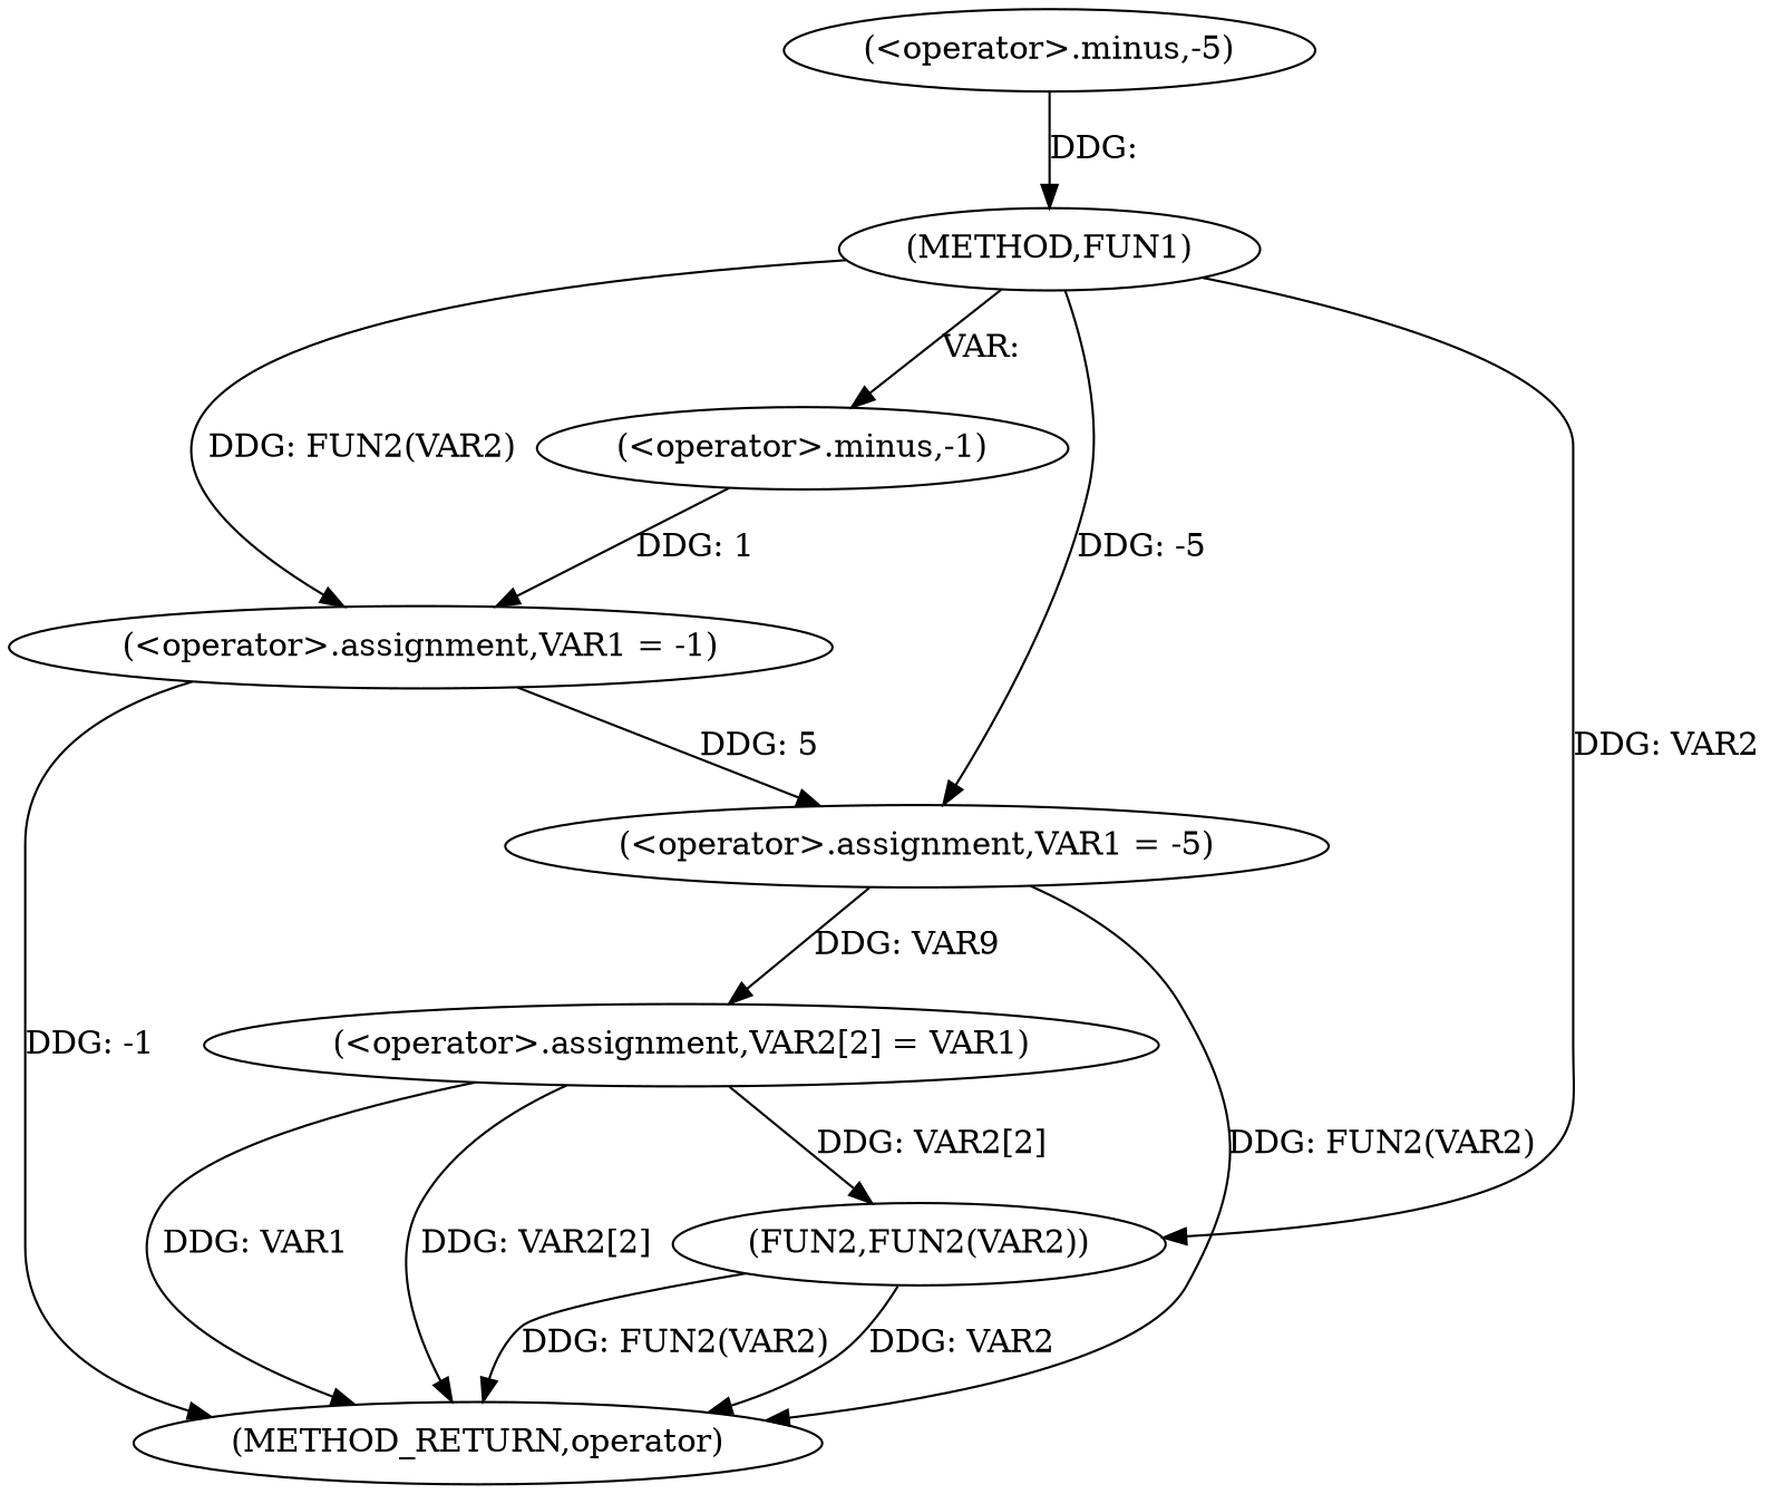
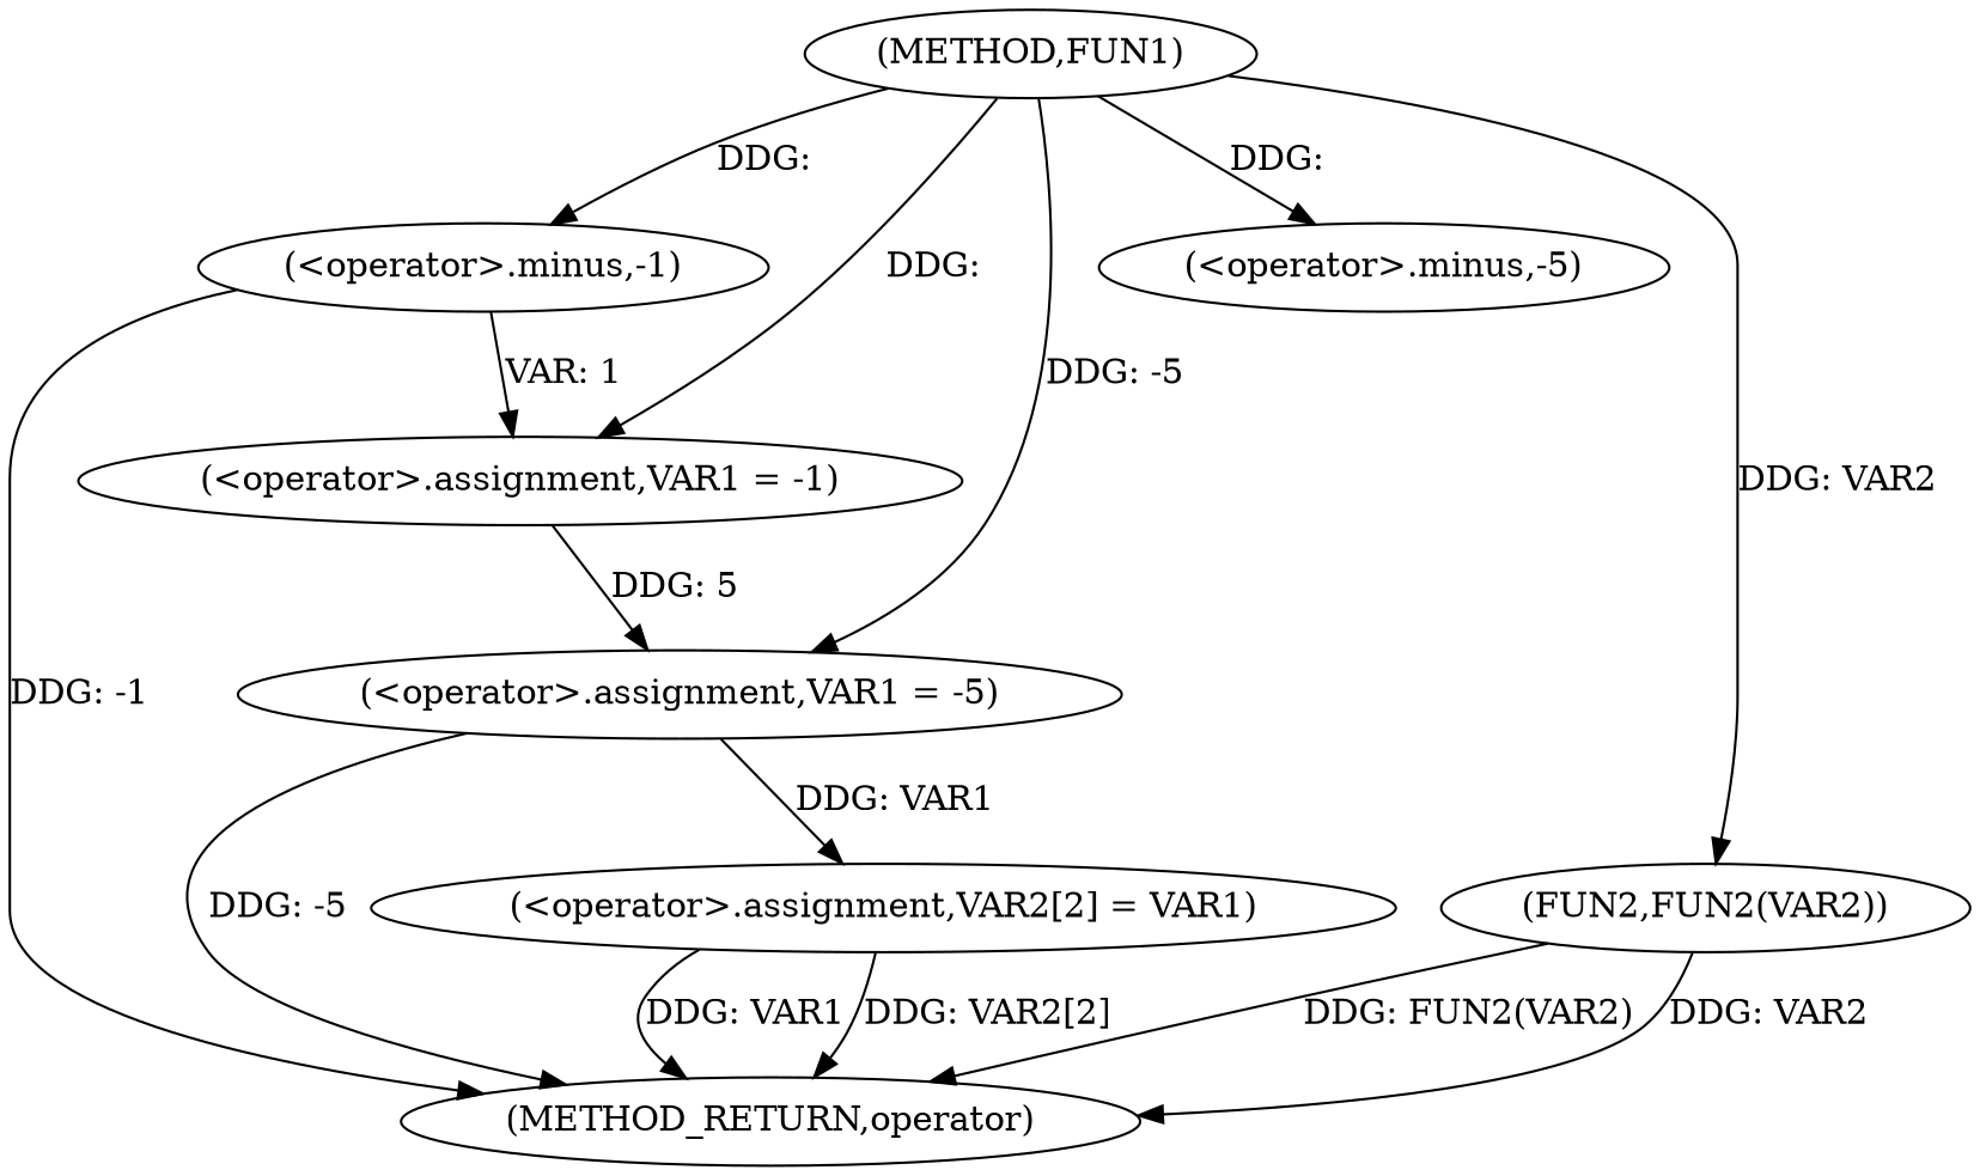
  digraph {
    n1 [label="(METHOD,FUN1)"]
    n2 [label="(<operator>.assignment,VAR1 = -1)"]
    n3 [label="(<operator>.minus,-1)"]
    n4 [label="(<operator>.assignment,VAR1 = -5)"]
    n5 [label="(<operator>.minus,-5)"]
    n6 [label="(FUN2,FUN2(VAR2))"]
    n7 [label="(METHOD_RETURN,operator)"]
    n8 [label="(<operator>.assignment,VAR2[2] = VAR1)"]
-   n1 -> n2 [label="DDG: FUN2(VAR2)"]
-   n1 -> n3 [label="VAR: "]
+   n1 -> n2 [label="DDG: "]
+   n1 -> n3 [label="DDG: "]
    n1 -> n4 [label="DDG: -5"]
-   n5 -> n1 [label="DDG: "]
+   n1 -> n5 [label="DDG: "]
    n1 -> n6 [label="DDG: VAR2"]
    n2 -> n4 [label="DDG: 5"]
-   n2 -> n7 [label="DDG: -1"]
-   n3 -> n2 [label="DDG: 1"]
-   n4 -> n7 [label="DDG: FUN2(VAR2)"]
-   n4 -> n8 [label="DDG: VAR9"]
+   n3 -> n7 [label="DDG: -1"]
+   n3 -> n2 [label="VAR: 1"]
+   n4 -> n7 [label="DDG: -5"]
+   n4 -> n8 [label="DDG: VAR1"]
    n6 -> n7 [label="DDG: FUN2(VAR2)"]
    n6 -> n7 [label="DDG: VAR2"]
-   n8 -> n6 [label="DDG: VAR2[2]"]
    n8 -> n7 [label="DDG: VAR1"]
    n8 -> n7 [label="DDG: VAR2[2]"]
  }
